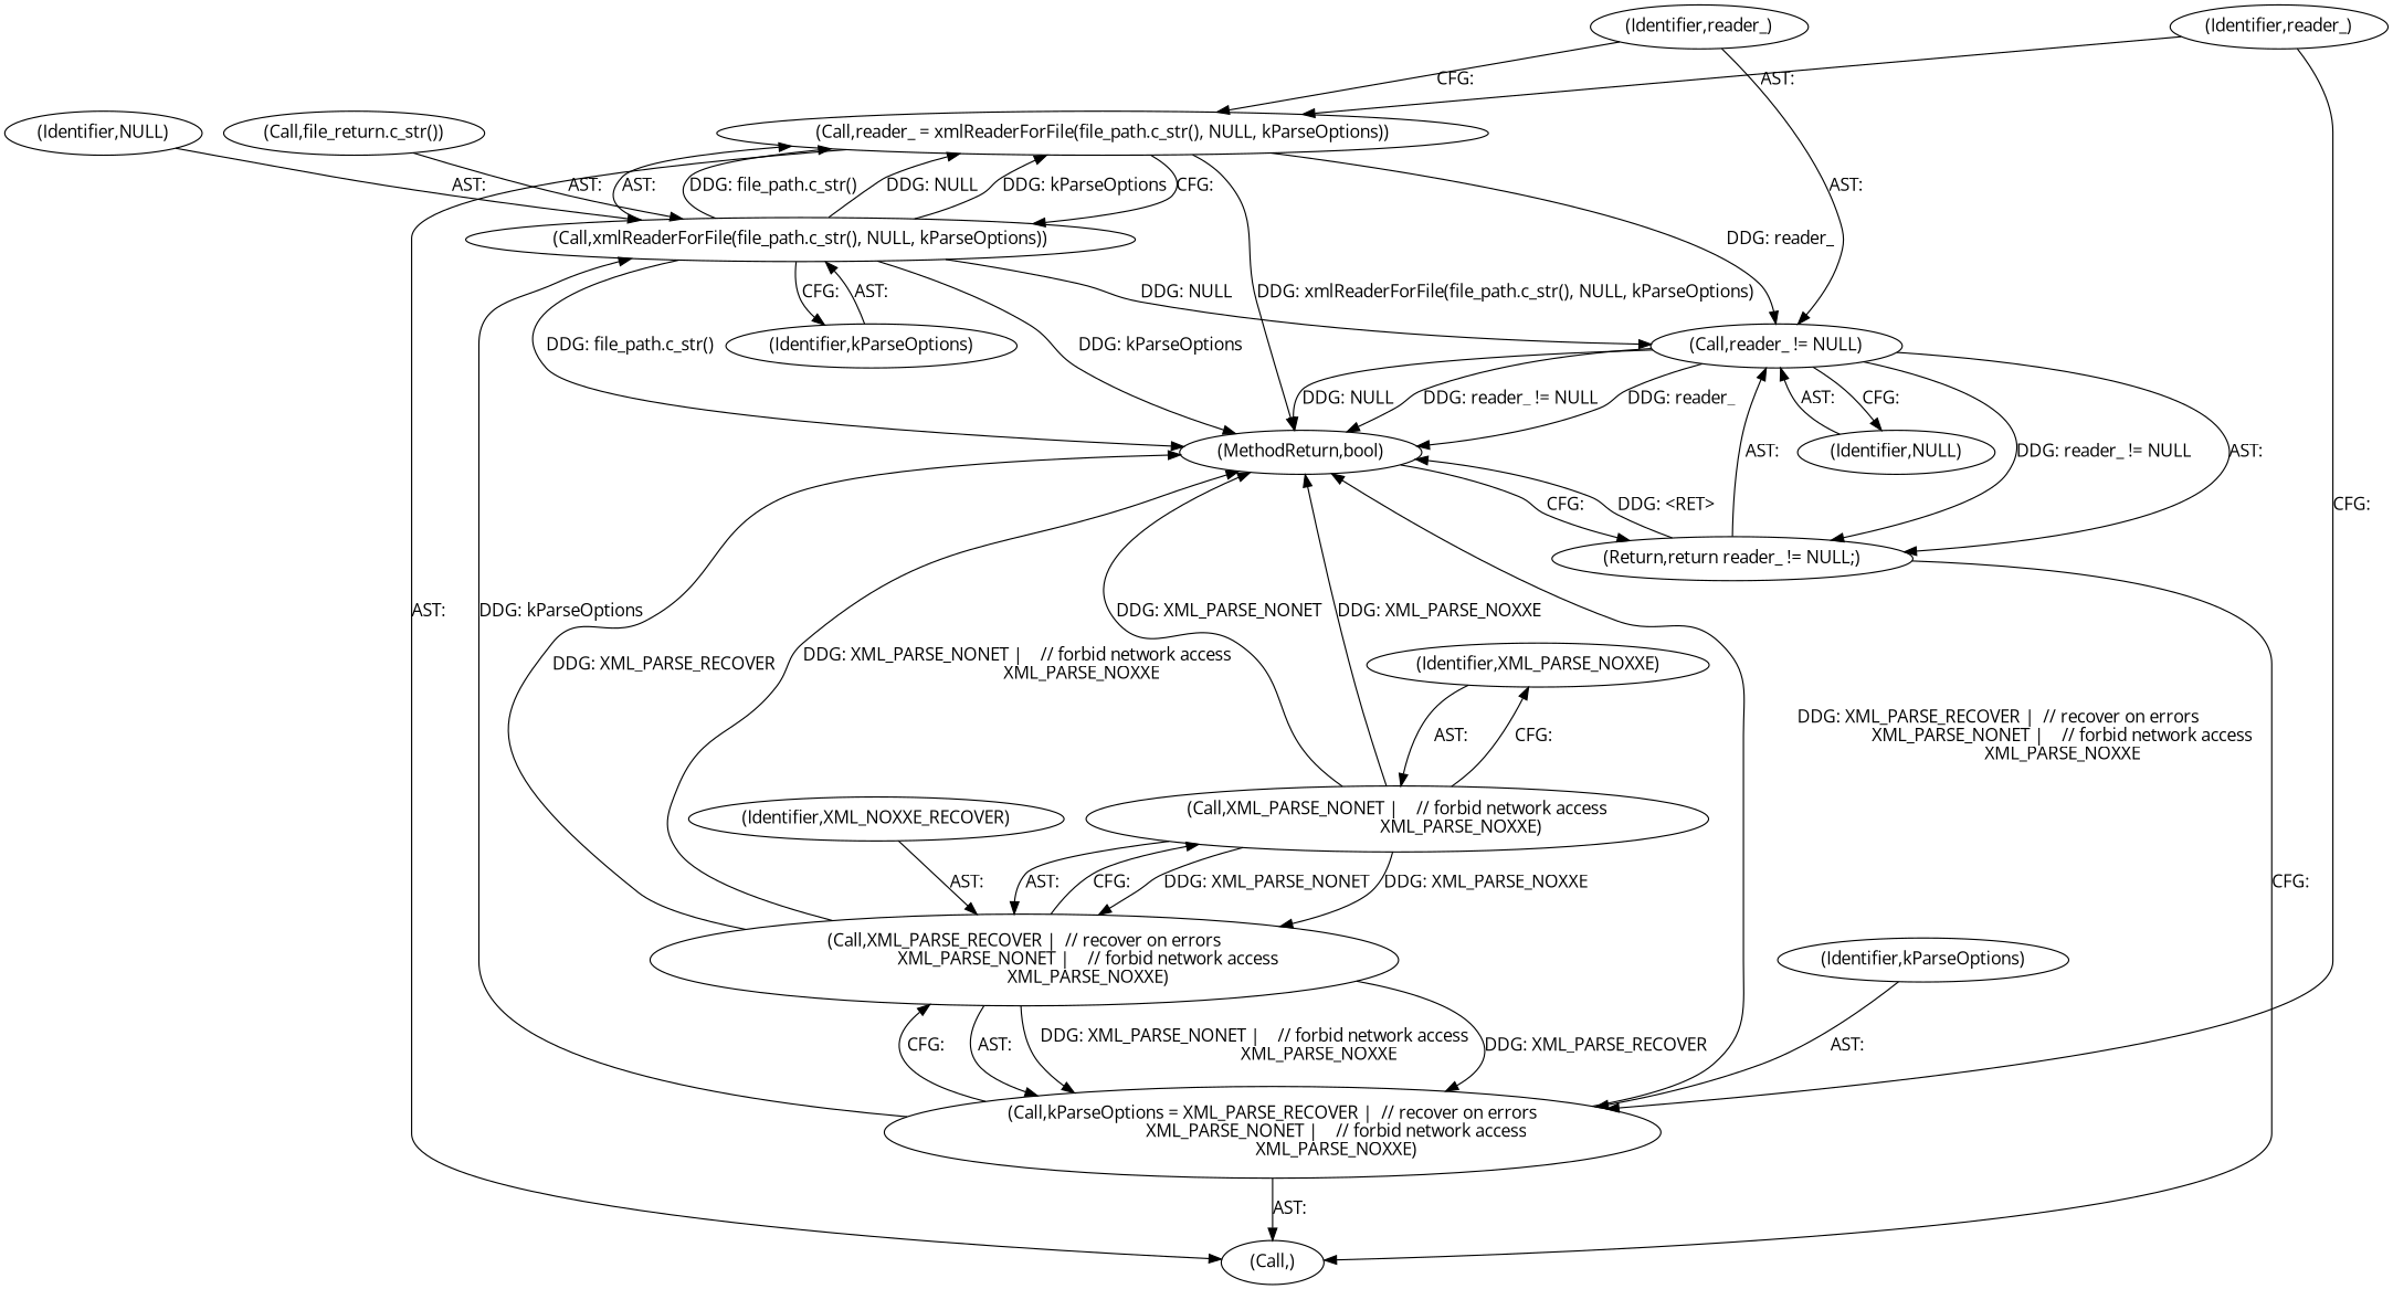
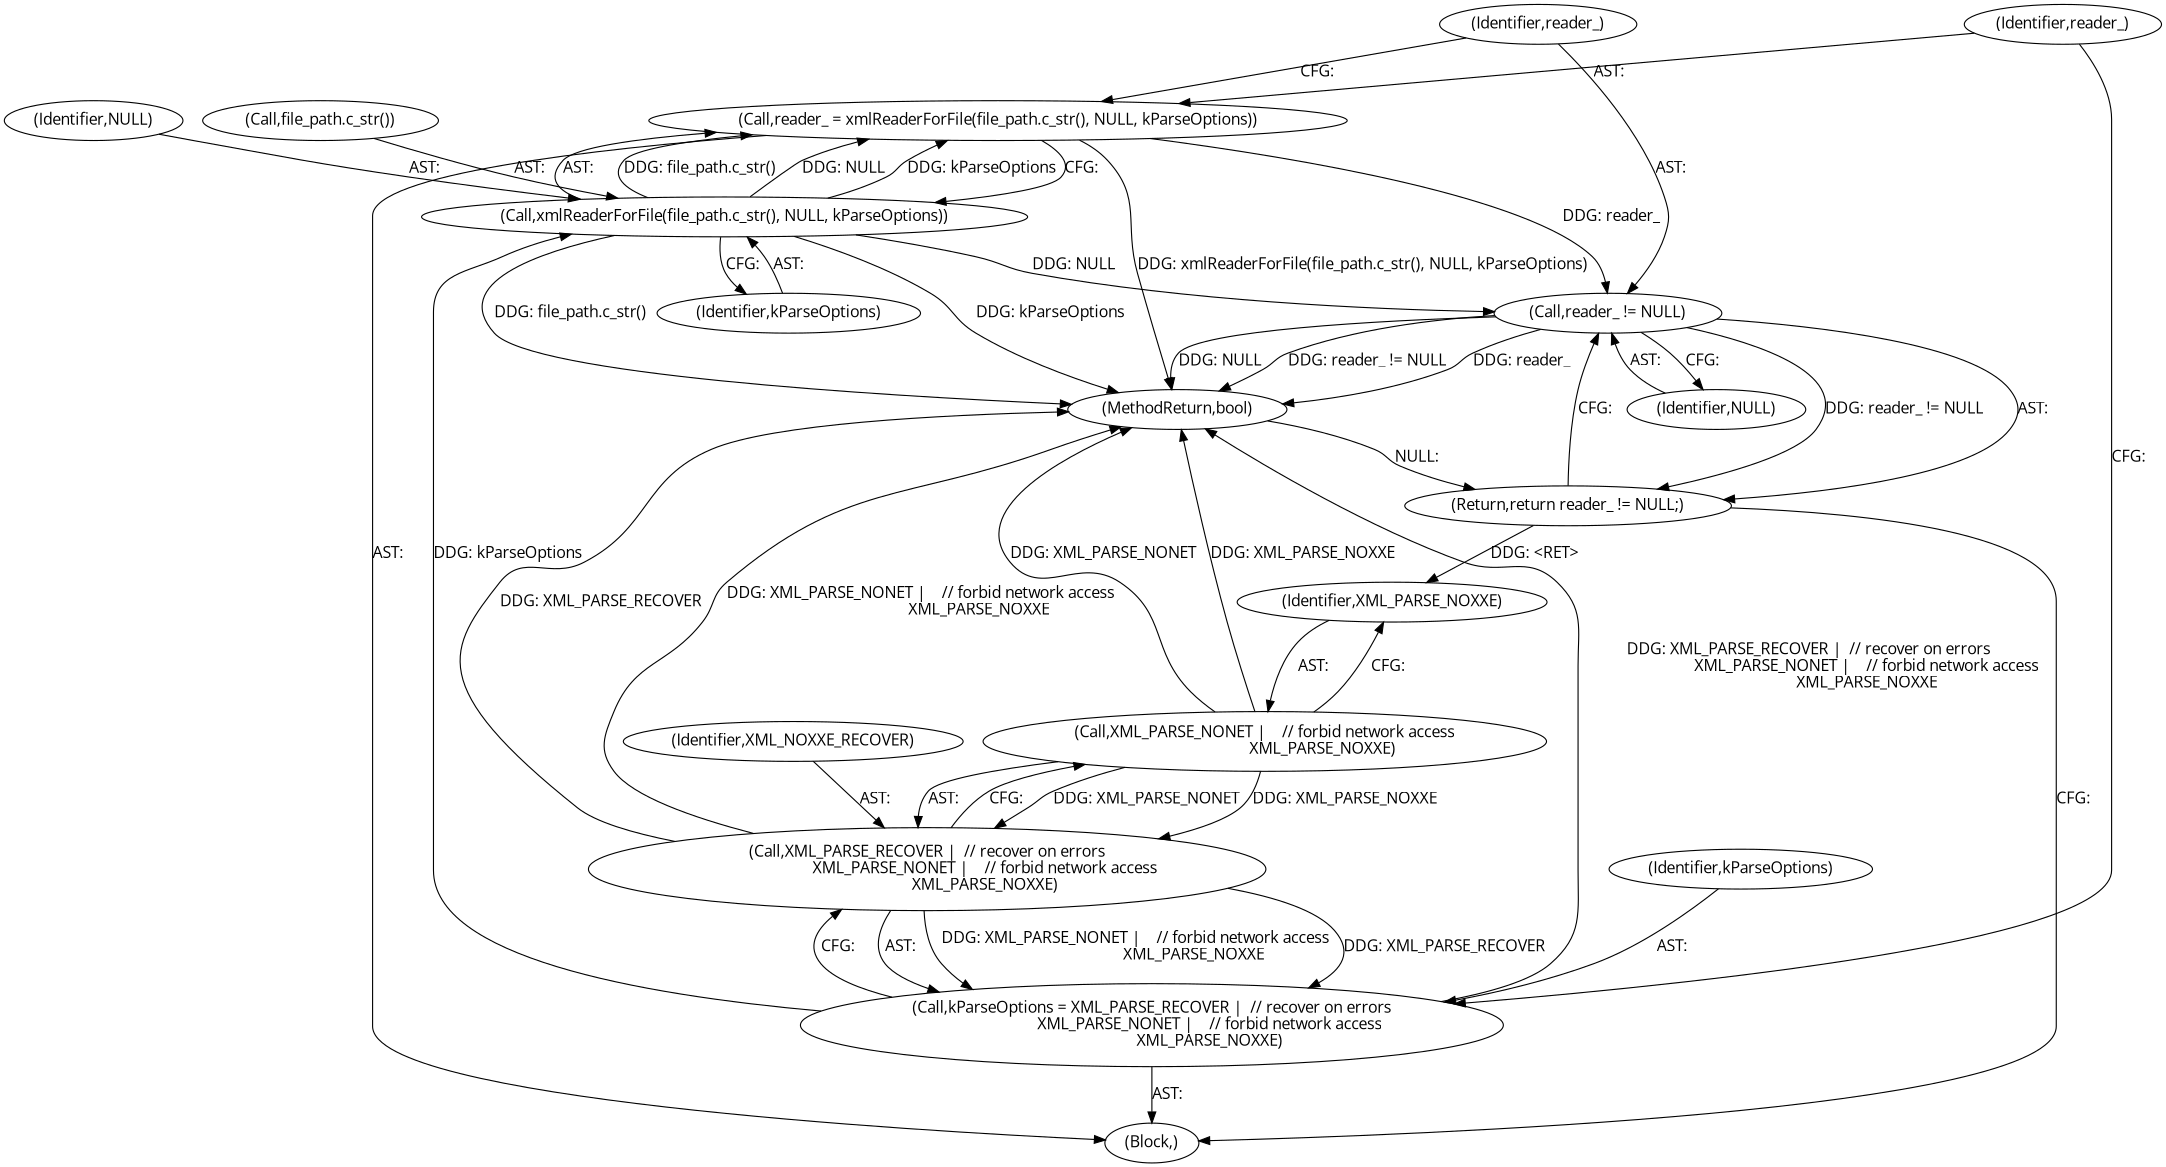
  digraph {
    fontname="Open Sans"
    node [fontname="Open Sans"]
    edge [fontname="Open Sans"]
    n1 [label="(Call,reader_ = xmlReaderForFile(file_path.c_str(), NULL, kParseOptions))"]
    n2 [label="(Call,xmlReaderForFile(file_path.c_str(), NULL, kParseOptions))"]
    n3 [label="(Call,reader_ != NULL)"]
    n4 [label="(MethodReturn,bool)"]
-   n5 [label="(Call,)"]
+   n5 [label="(Block,)"]
    n6 [label="(Identifier,kParseOptions)"]
    n7 [label="(Return,return reader_ != NULL;)"]
    n8 [label="(Identifier,NULL)"]
    n9 [label="(Call,kParseOptions = XML_PARSE_RECOVER |  // recover on errors\n                            XML_PARSE_NONET |    // forbid network access\n                            XML_PARSE_NOXXE)"]
    n10 [label="(Call,XML_PARSE_RECOVER |  // recover on errors\n                            XML_PARSE_NONET |    // forbid network access\n                            XML_PARSE_NOXXE)"]
    n11 [label="(Call,XML_PARSE_NONET |    // forbid network access\n                            XML_PARSE_NOXXE)"]
    n12 [label="(Identifier,XML_PARSE_NOXXE)"]
    n13 [label="(Identifier,NULL)"]
    n14 [label="(Identifier,reader_)"]
-   n15 [label="(Call,file_return.c_str())"]
+   n15 [label="(Call,file_path.c_str())"]
    n16 [label="(Identifier,kParseOptions)"]
    n17 [label="(Identifier,reader_)"]
    n18 [label="(Identifier,XML_NOXXE_RECOVER)"]
    n1 -> n2 [label="CFG: "]
    n1 -> n3 [label="DDG: reader_"]
    n1 -> n4 [label="DDG: xmlReaderForFile(file_path.c_str(), NULL, kParseOptions)"]
    n1 -> n5 [label="AST: "]
    n2 -> n1 [label="AST: "]
    n2 -> n1 [label="DDG: file_path.c_str()"]
    n2 -> n1 [label="DDG: NULL"]
    n2 -> n1 [label="DDG: kParseOptions"]
    n2 -> n3 [label="DDG: NULL"]
    n2 -> n4 [label="DDG: file_path.c_str()"]
    n2 -> n4 [label="DDG: kParseOptions"]
    n2 -> n6 [label="CFG: "]
    n3 -> n4 [label="DDG: NULL"]
    n3 -> n4 [label="DDG: reader_ != NULL"]
    n3 -> n4 [label="DDG: reader_"]
    n3 -> n7 [label="AST: "]
    n3 -> n7 [label="DDG: reader_ != NULL"]
    n3 -> n8 [label="CFG: "]
-   n4 -> n7 [label="CFG: "]
+   n4 -> n7 [label="NULL: "]
    n6 -> n2 [label="AST: "]
-   n7 -> n3 [label="AST: "]
-   n7 -> n4 [label="DDG: <RET>"]
+   n7 -> n3 [label="CFG: "]
+   n7 -> n12 [label="DDG: <RET>"]
    n7 -> n5 [label="CFG: "]
    n8 -> n3 [label="AST: "]
    n9 -> n2 [label="DDG: kParseOptions"]
    n9 -> n4 [label="DDG: XML_PARSE_RECOVER |  // recover on errors\n                            XML_PARSE_NONET |    // forbid network access\n                            XML_PARSE_NOXXE"]
    n9 -> n5 [label="AST: "]
    n9 -> n10 [label="CFG: "]
    n10 -> n4 [label="DDG: XML_PARSE_RECOVER"]
    n10 -> n4 [label="DDG: XML_PARSE_NONET |    // forbid network access\n                            XML_PARSE_NOXXE"]
    n10 -> n9 [label="AST: "]
    n10 -> n9 [label="DDG: XML_PARSE_RECOVER"]
    n10 -> n9 [label="DDG: XML_PARSE_NONET |    // forbid network access\n                            XML_PARSE_NOXXE"]
    n10 -> n11 [label="CFG: "]
    n11 -> n4 [label="DDG: XML_PARSE_NONET"]
    n11 -> n4 [label="DDG: XML_PARSE_NOXXE"]
    n11 -> n10 [label="AST: "]
    n11 -> n10 [label="DDG: XML_PARSE_NONET"]
    n11 -> n10 [label="DDG: XML_PARSE_NOXXE"]
    n11 -> n12 [label="CFG: "]
    n12 -> n11 [label="AST: "]
    n13 -> n2 [label="AST: "]
    n14 -> n1 [label="AST: "]
    n14 -> n9 [label="CFG: "]
    n15 -> n2 [label="AST: "]
    n16 -> n9 [label="AST: "]
    n17 -> n1 [label="CFG: "]
    n17 -> n3 [label="AST: "]
    n18 -> n10 [label="AST: "]
  }
